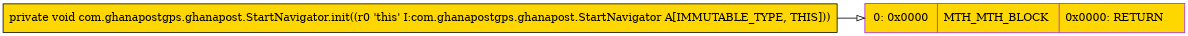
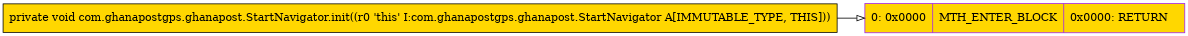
  digraph {
    rankdir=LR
    node [shape=record style=filled fillcolor=gold]
-   n1 [label="{0\:\ 0x0000|MTH_MTH_BLOCK\l|0x0000: RETURN   \l}" color=purple]
+   n1 [label="{0\:\ 0x0000|MTH_ENTER_BLOCK\l|0x0000: RETURN   \l}" color=purple]
    n2 [label="{private void com.ghanapostgps.ghanapost.StartNavigator.init((r0 'this' I:com.ghanapostgps.ghanapost.StartNavigator A[IMMUTABLE_TYPE, THIS])) }" color=black]
    n2 -> n1 [style=solid arrowhead=onormal]
  }
